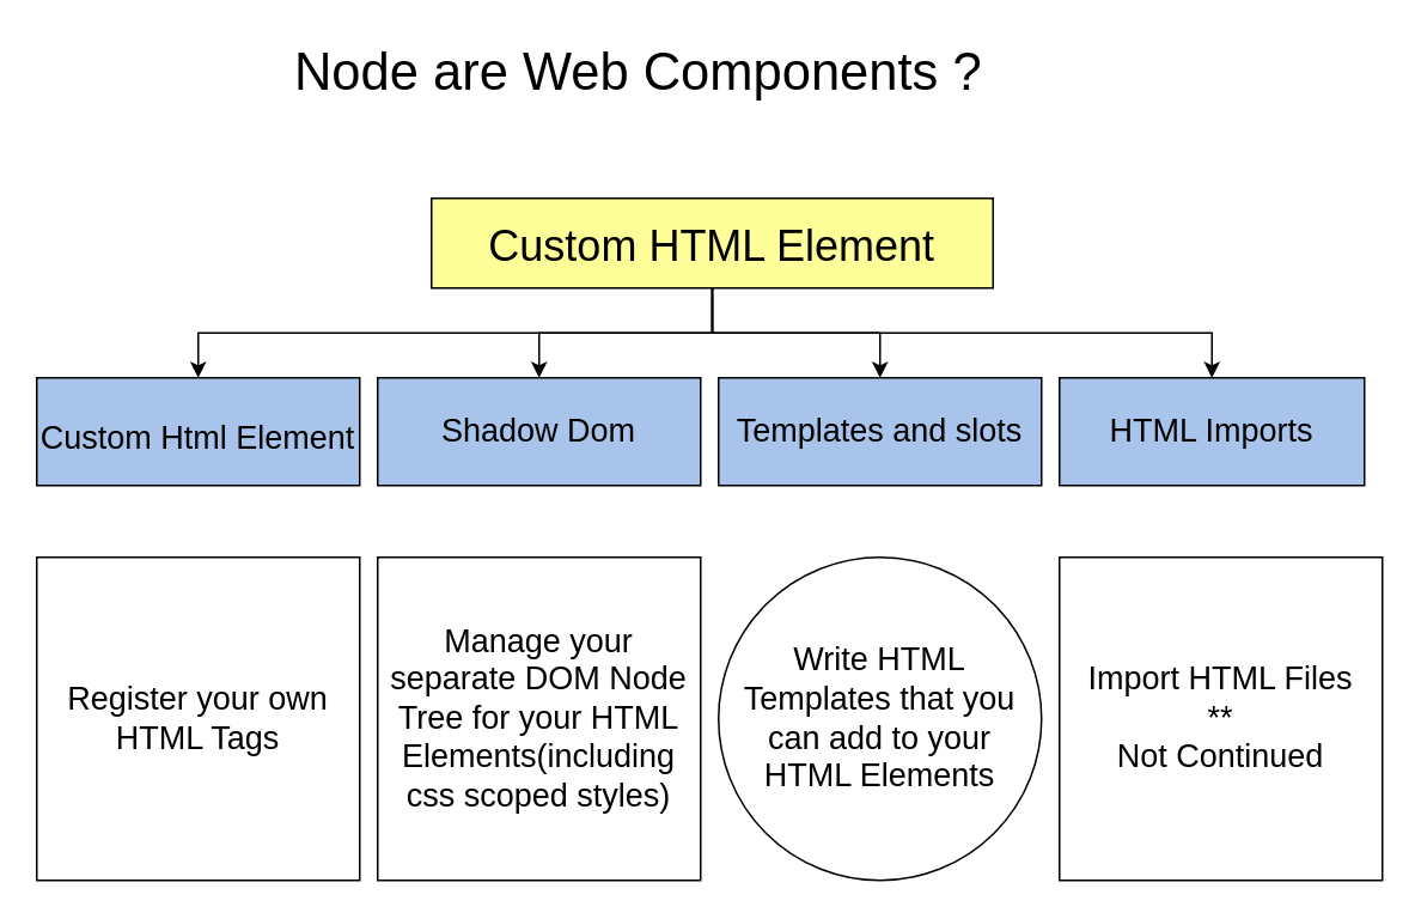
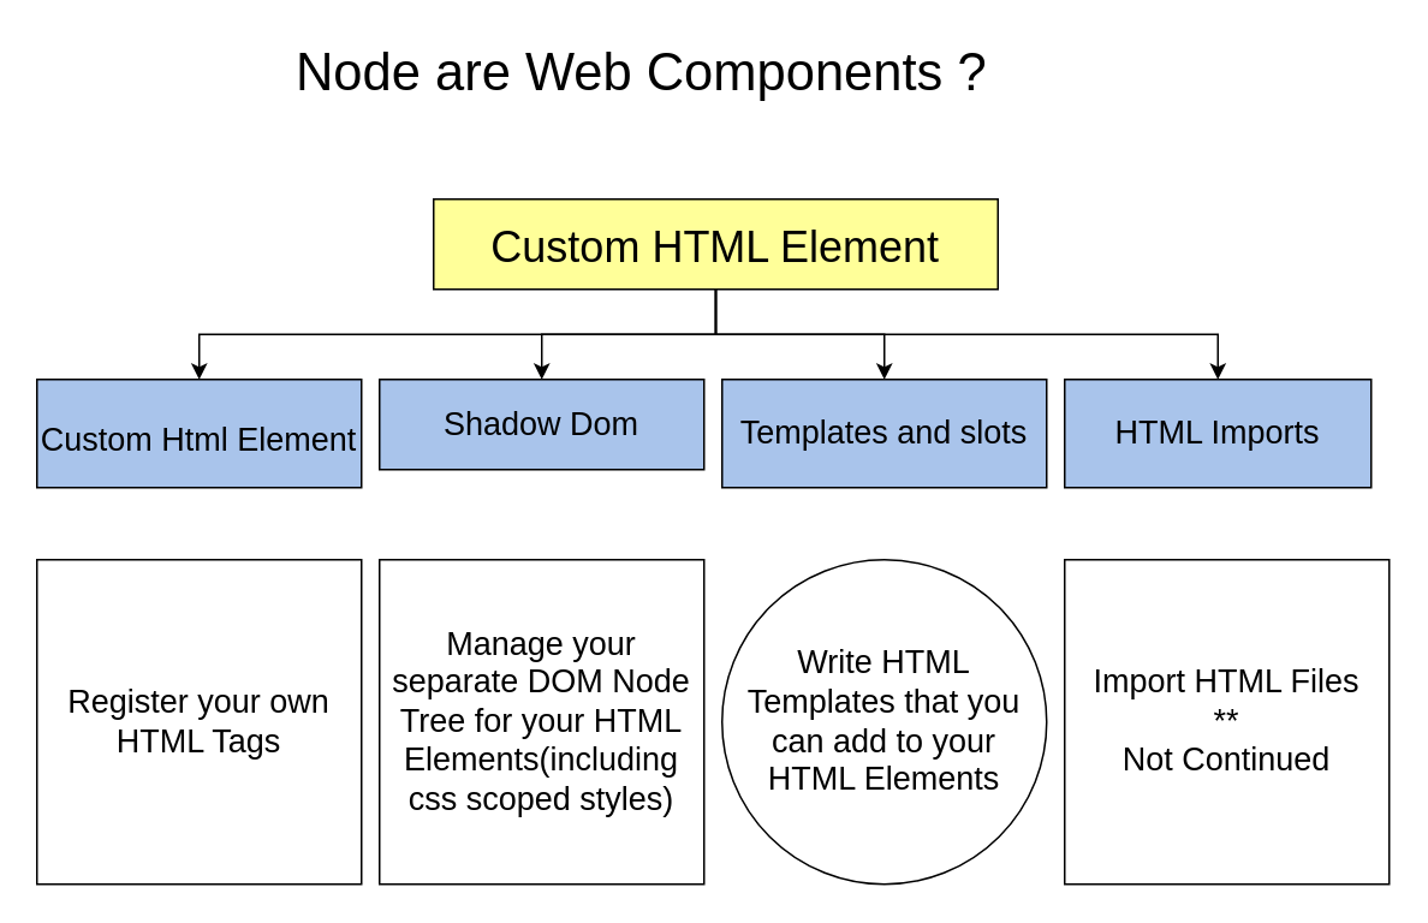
  <mxCell id="0" />
  <mxCell id="1" parent="0" />
  <mxCell id="2" value="Node are Web Components ?" style="text;html=1;align=center;verticalAlign=middle;resizable=0;points=[];autosize=1;fontSize=29;" parent="1" vertex="1"><mxGeometry x="155" y="20" width="400" height="40" as="geometry" /></mxCell>
  <mxCell id="3" style="edgeStyle=orthogonalEdgeStyle;rounded=0;orthogonalLoop=1;jettySize=auto;html=1;fontSize=29;" parent="1" source="7" target="9" edge="1"><mxGeometry relative="1" as="geometry" /></mxCell>
  <mxCell id="4" style="edgeStyle=orthogonalEdgeStyle;rounded=0;orthogonalLoop=1;jettySize=auto;html=1;exitX=0.5;exitY=1;exitDx=0;exitDy=0;entryX=0.5;entryY=0;entryDx=0;entryDy=0;fontSize=29;" parent="1" source="7" target="10" edge="1"><mxGeometry relative="1" as="geometry" /></mxCell>
  <mxCell id="5" style="edgeStyle=orthogonalEdgeStyle;rounded=0;orthogonalLoop=1;jettySize=auto;html=1;exitX=0.5;exitY=1;exitDx=0;exitDy=0;fontSize=29;" parent="1" source="7" target="11" edge="1"><mxGeometry relative="1" as="geometry" /></mxCell>
  <mxCell id="6" style="edgeStyle=orthogonalEdgeStyle;rounded=0;orthogonalLoop=1;jettySize=auto;html=1;exitX=0.5;exitY=1;exitDx=0;exitDy=0;fontSize=29;" parent="1" source="7" target="8" edge="1"><mxGeometry relative="1" as="geometry" /></mxCell>
  <mxCell id="7" value="&lt;font style=&quot;font-size: 24px&quot;&gt;Custom HTML Element&lt;/font&gt;" style="rounded=0;whiteSpace=wrap;html=1;labelBackgroundColor=#FFFF99;fillColor=#FFFF99;fontSize=29;" parent="1" vertex="1"><mxGeometry x="240" y="110" width="313" height="50" as="geometry" /></mxCell>
  <mxCell id="8" value="&lt;font style=&quot;font-size: 18px&quot;&gt;Custom Html Element&lt;/font&gt;" style="rounded=0;whiteSpace=wrap;html=1;labelBackgroundColor=none;fillColor=#A9C4EB;fontSize=29;" parent="1" vertex="1"><mxGeometry x="20" y="210" width="180" height="60" as="geometry" /></mxCell>
- <mxCell id="9" value="Shadow Dom" style="rounded=0;whiteSpace=wrap;html=1;labelBackgroundColor=none;fillColor=#A9C4EB;fontSize=18;" parent="1" vertex="1"><mxGeometry x="210" y="210" width="180" height="60" as="geometry" /></mxCell>
+ <mxCell id="9" value="Shadow Dom" style="rounded=0;whiteSpace=wrap;html=1;labelBackgroundColor=none;fillColor=#A9C4EB;fontSize=18;" parent="1" vertex="1"><mxGeometry x="210" y="210" width="180" height="50" as="geometry" /></mxCell>
  <mxCell id="10" value="Templates and slots" style="rounded=0;whiteSpace=wrap;html=1;labelBackgroundColor=none;fillColor=#A9C4EB;fontSize=18;" parent="1" vertex="1"><mxGeometry x="400" y="210" width="180" height="60" as="geometry" /></mxCell>
  <mxCell id="11" value="HTML Imports" style="rounded=0;whiteSpace=wrap;html=1;labelBackgroundColor=none;fillColor=#A9C4EB;fontSize=18;" parent="1" vertex="1"><mxGeometry x="590" y="210" width="170" height="60" as="geometry" /></mxCell>
  <mxCell id="12" value="Register your own HTML Tags" style="whiteSpace=wrap;html=1;aspect=fixed;labelBackgroundColor=none;fillColor=#FFFFFF;fontSize=18;" parent="1" vertex="1"><mxGeometry x="20" y="310" width="180" height="180" as="geometry" /></mxCell>
  <mxCell id="13" value="Import HTML Files&lt;br&gt;**&lt;br&gt;Not Continued" style="whiteSpace=wrap;html=1;aspect=fixed;labelBackgroundColor=none;fillColor=#FFFFFF;fontSize=18;" parent="1" vertex="1"><mxGeometry x="590" y="310" width="180" height="180" as="geometry" /></mxCell>
  <mxCell id="14" value="Manage your separate DOM Node Tree for your HTML Elements(including css scoped styles)" style="whiteSpace=wrap;html=1;aspect=fixed;labelBackgroundColor=none;fillColor=#FFFFFF;fontSize=18;" parent="1" vertex="1"><mxGeometry x="210" y="310" width="180" height="180" as="geometry" /></mxCell>
  <mxCell id="15" value="Write HTML Templates that you can add to your HTML Elements" style="ellipse;whiteSpace=wrap;html=1;aspect=fixed;labelBackgroundColor=none;fillColor=#FFFFFF;fontSize=18;" parent="1" vertex="1"><mxGeometry x="400" y="310" width="180" height="180" as="geometry" /></mxCell>
